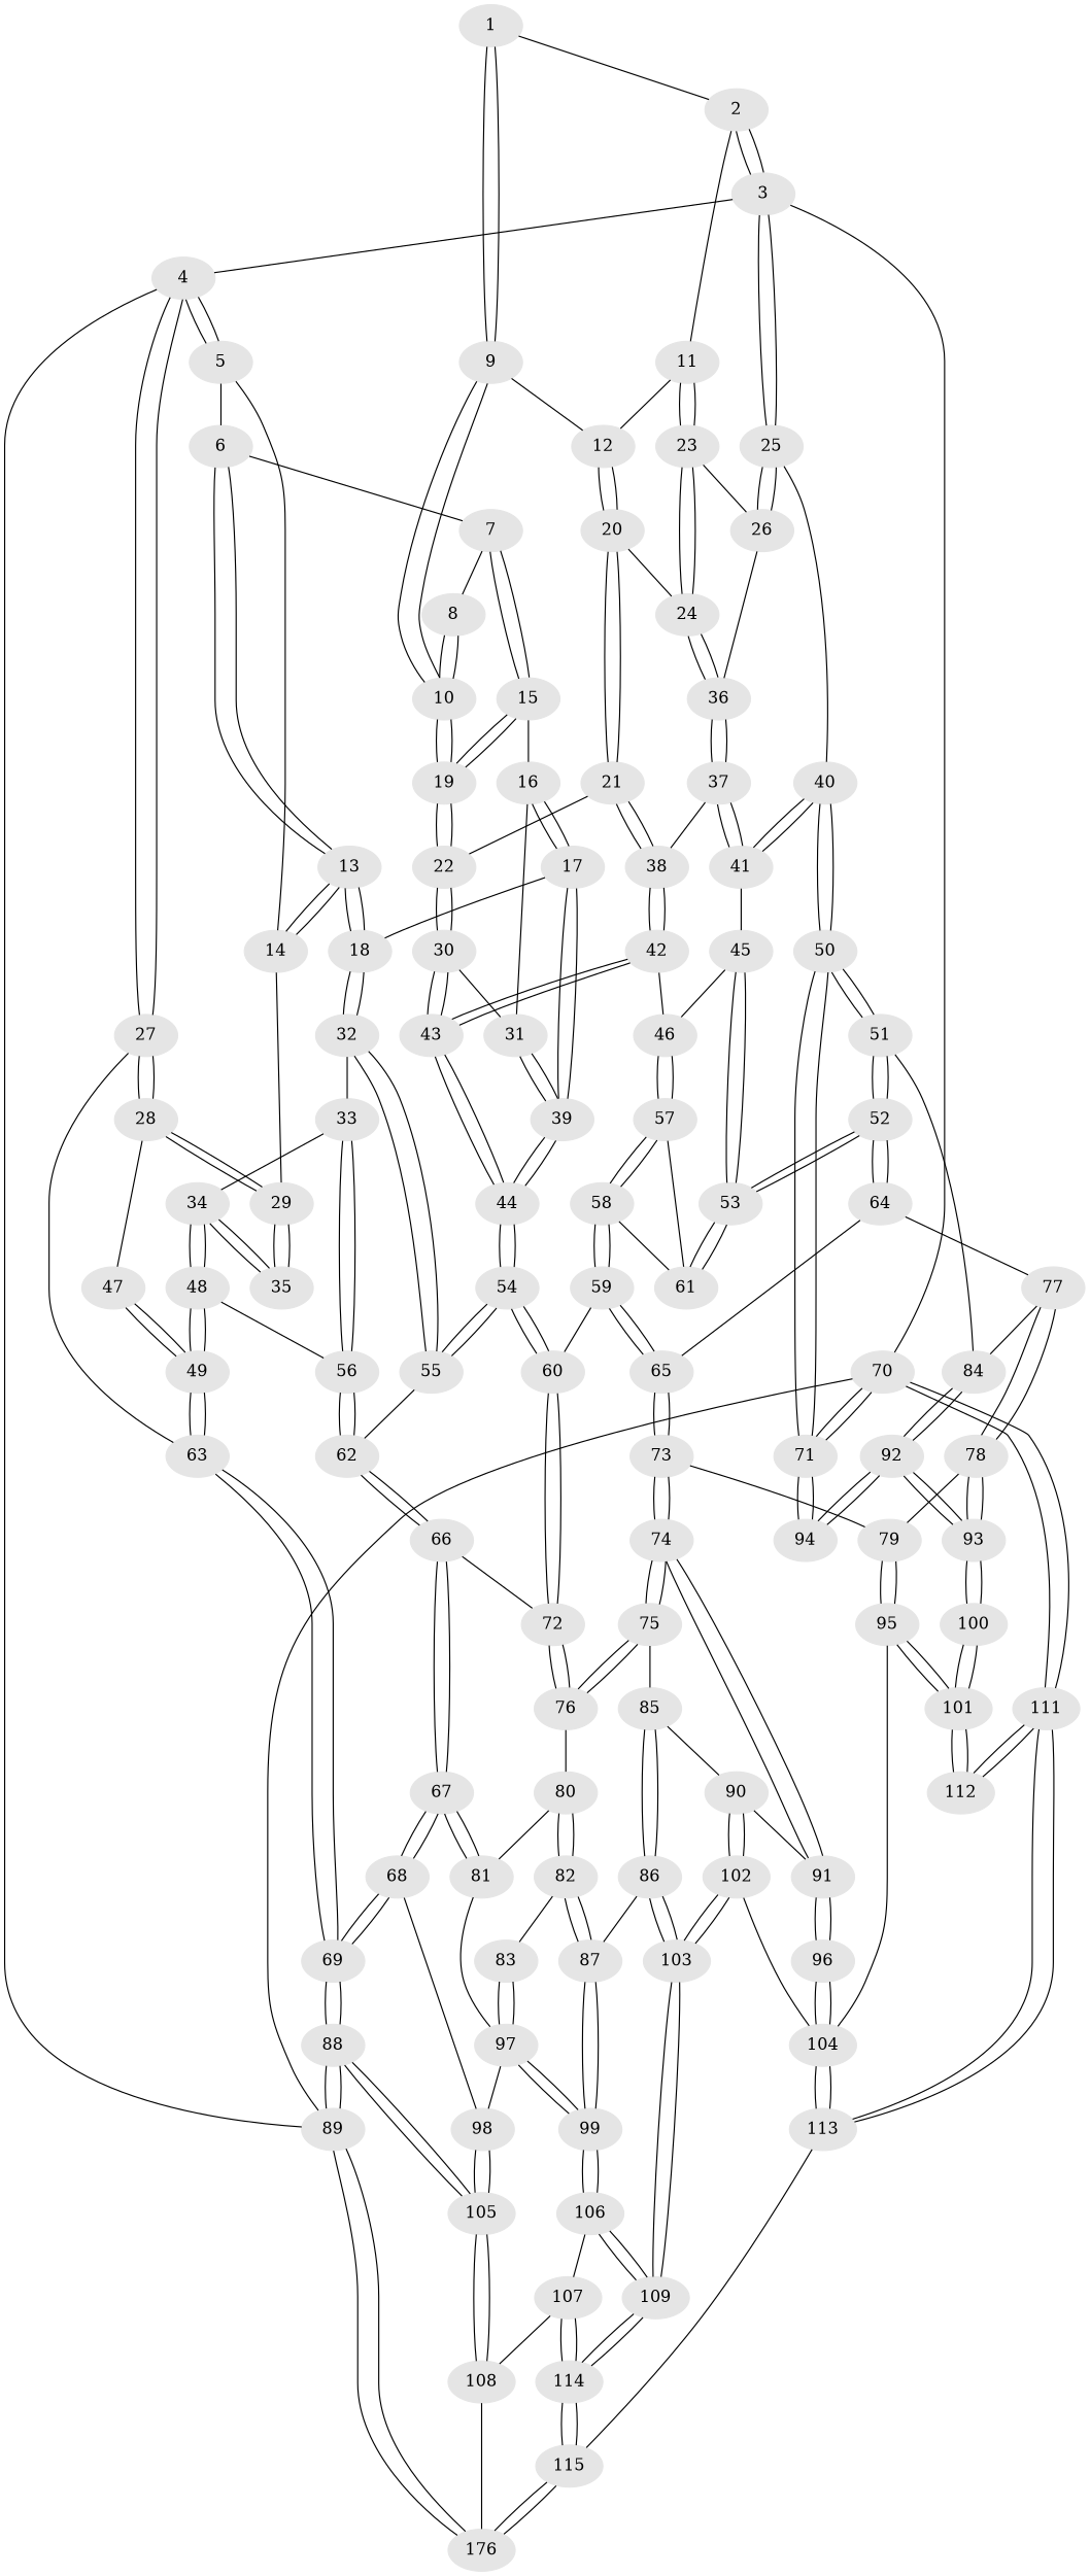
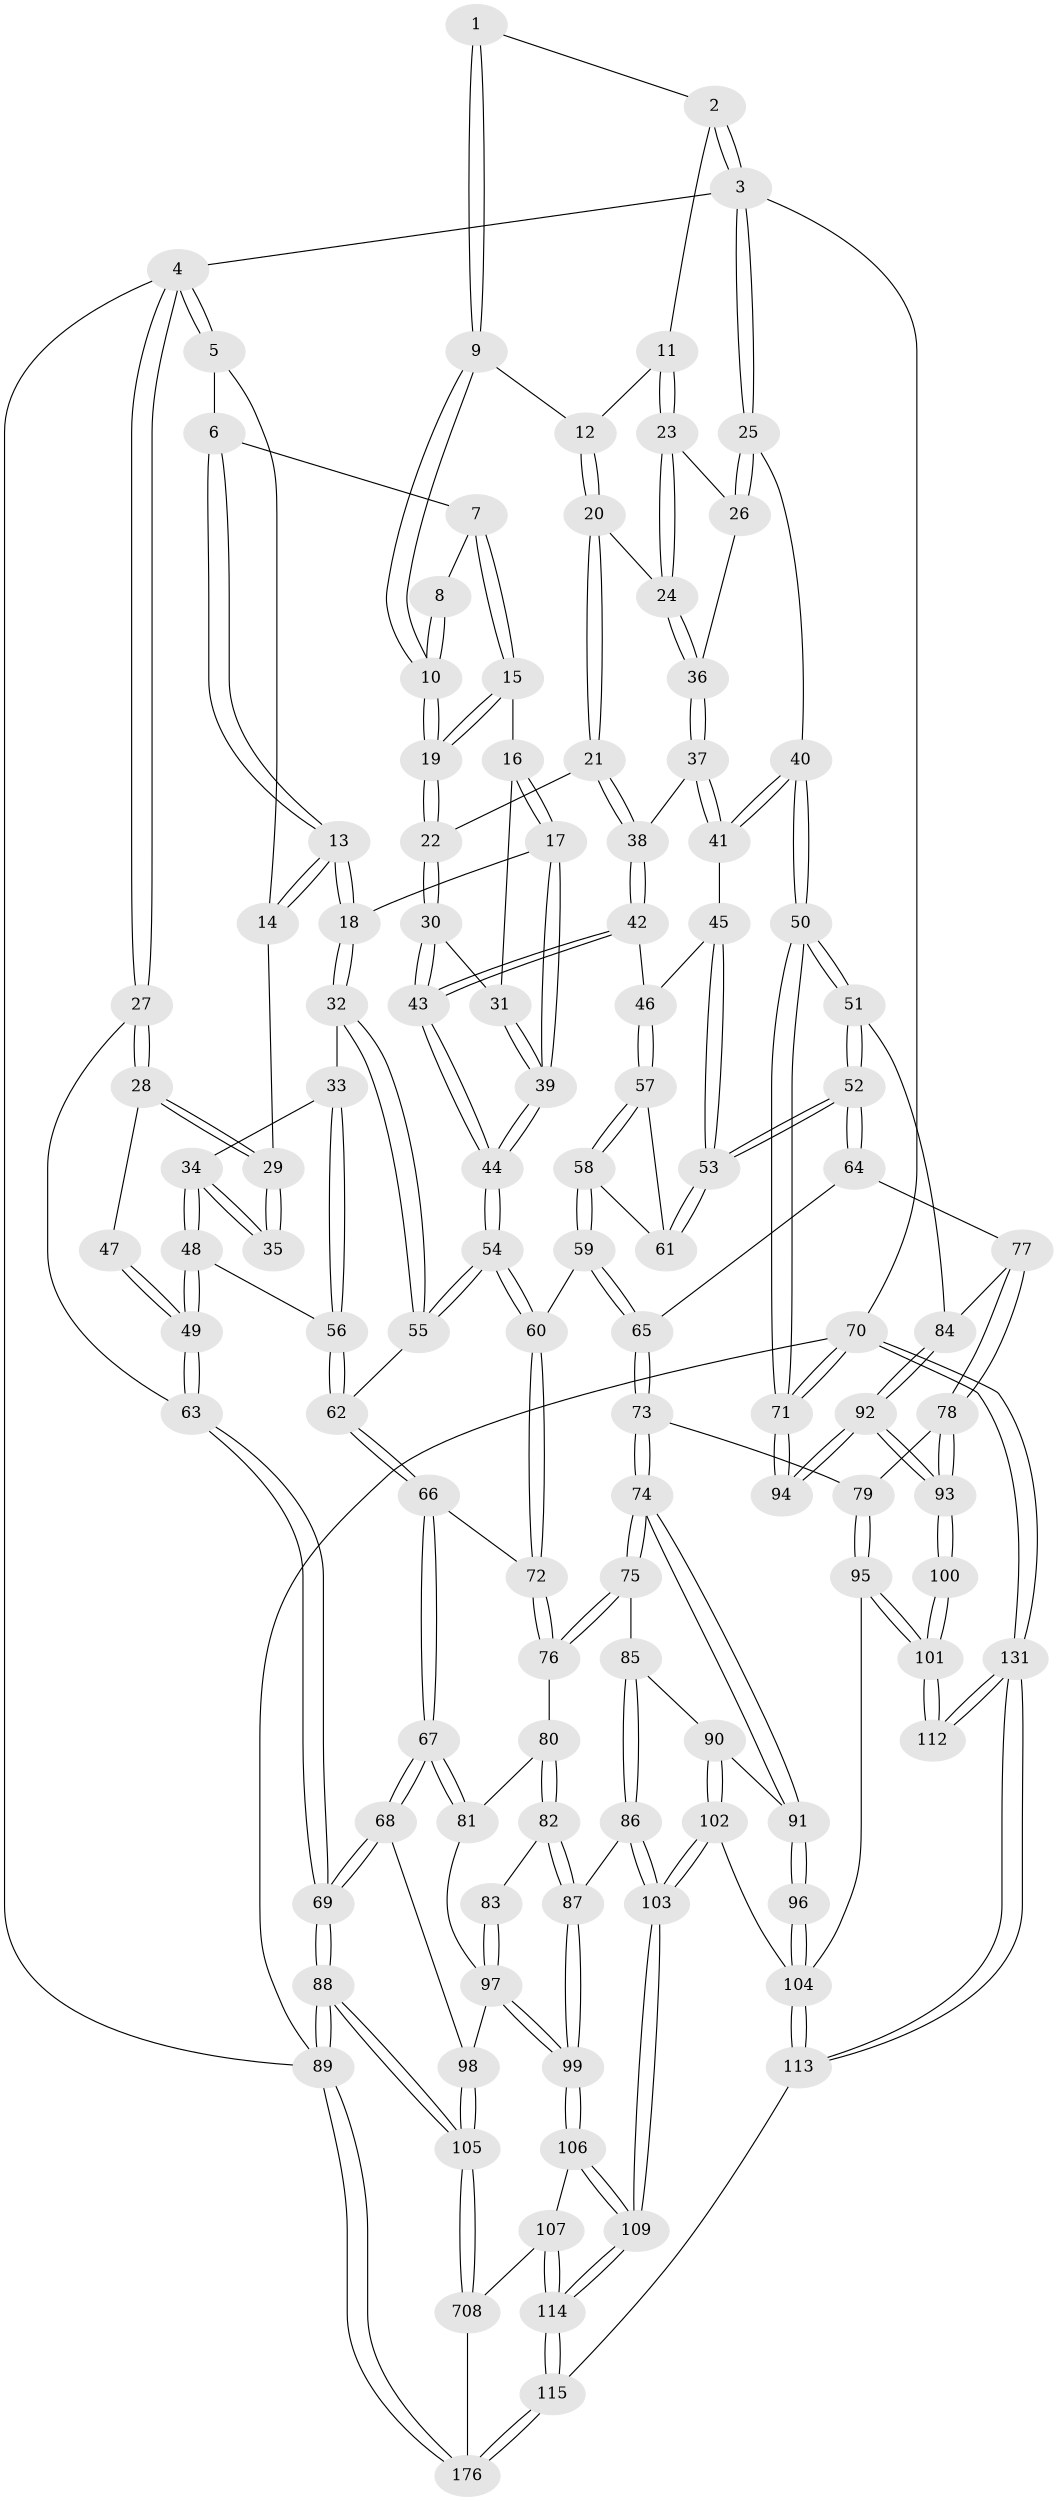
  graph {
    node [color=gray90 style=filled]
    1
    2
    9
    3
    11
    10
    12
    4
    25
    70
    23
    5
    27
    89
    26
    40
    71
-   111
+   111 [label=131]
    6
    14
    28
    63
    n23 [label=176]
    7
    13
    29
    8
    15
    18
    19
    16
    20
    22
    24
    21
    32
    35
    17
    31
    39
    44
    33
    55
    30
    38
    36
    42
    43
    37
    41
    50
    47
    69
    49
    34
    56
    62
    48
    45
    46
    54
    51
    53
    57
    60
    61
    58
    52
    84
    94
    64
    92
    65
    77
    72
    66
    59
    73
    76
    67
    88
    78
    74
    79
    68
    81
    98
    97
    105
    112
    113
    80
    75
    91
    95
    85
    96
    86
    90
    82
    93
    100
    101
    104
    83
    87
    99
    103
    102
    109
    106
-   108
+   108 [label=708]
    107
    114
    115
    1 -- 2
    1 -- 9
    1 -- 9
    2 -- 3
    2 -- 3
    2 -- 11
    9 -- 10
    9 -- 10
    9 -- 12
    3 -- 4
    3 -- 25
    3 -- 25
    3 -- 70
    11 -- 12
    11 -- 23
    11 -- 23
    10 -- 19
    10 -- 19
    12 -- 20
    12 -- 20
    4 -- 5
    4 -- 5
    4 -- 27
    4 -- 27
    4 -- 89
    25 -- 26
    25 -- 26
    25 -- 40
    70 -- 89
    70 -- 71
    70 -- 71
    70 -- 111
    70 -- 111
    23 -- 26
    23 -- 24
    23 -- 24
    5 -- 6
    5 -- 14
    27 -- 28
    27 -- 28
    27 -- 63
    89 -- n23
    89 -- n23
    26 -- 36
    40 -- 41
    40 -- 41
    40 -- 50
    40 -- 50
    71 -- 94
    71 -- 94
    111 -- 112
    111 -- 112
    111 -- 113
    111 -- 113
    6 -- 7
    6 -- 13
    6 -- 13
    14 -- 29
    28 -- 29
    28 -- 29
    28 -- 47
    63 -- 69
    63 -- 69
    7 -- 8
    7 -- 15
    7 -- 15
    13 -- 14
    13 -- 14
    13 -- 18
    13 -- 18
    29 -- 35
    29 -- 35
    8 -- 10
    8 -- 10
    15 -- 19
    15 -- 19
    15 -- 16
    18 -- 32
    18 -- 32
    19 -- 22
    19 -- 22
    16 -- 17
    16 -- 17
    16 -- 31
    20 -- 24
    20 -- 21
    20 -- 21
    22 -- 30
    22 -- 30
    24 -- 36
    24 -- 36
    21 -- 22
    21 -- 38
    21 -- 38
    32 -- 33
    32 -- 55
    32 -- 55
    17 -- 18
    17 -- 39
    17 -- 39
    31 -- 39
    31 -- 39
    39 -- 44
    39 -- 44
    44 -- 54
    44 -- 54
    33 -- 34
    33 -- 56
    33 -- 56
    55 -- 62
    30 -- 31
    30 -- 43
    30 -- 43
    38 -- 42
    38 -- 42
    36 -- 37
    36 -- 37
    42 -- 43
    42 -- 43
    42 -- 46
    43 -- 44
    43 -- 44
    37 -- 38
    37 -- 41
    37 -- 41
    41 -- 45
    50 -- 71
    50 -- 71
    50 -- 51
    50 -- 51
    47 -- 49
    47 -- 49
    69 -- 88
    69 -- 88
    49 -- 63
    49 -- 63
    34 -- 35
    34 -- 35
    34 -- 48
    34 -- 48
    56 -- 62
    56 -- 62
    62 -- 66
    62 -- 66
    48 -- 49
    48 -- 49
    48 -- 56
    45 -- 46
    45 -- 53
    45 -- 53
    46 -- 57
    46 -- 57
    54 -- 55
    54 -- 55
    54 -- 60
    54 -- 60
    51 -- 52
    51 -- 52
    51 -- 84
    53 -- 61
    53 -- 61
    57 -- 61
    57 -- 58
    57 -- 58
    60 -- 72
    60 -- 72
    58 -- 61
    58 -- 59
    58 -- 59
    52 -- 53
    52 -- 53
    52 -- 64
    52 -- 64
    84 -- 92
    84 -- 92
    64 -- 65
    64 -- 77
    92 -- 94
    92 -- 94
    92 -- 93
    92 -- 93
    65 -- 73
    65 -- 73
    77 -- 84
    77 -- 78
    77 -- 78
    72 -- 76
    72 -- 76
    66 -- 72
    66 -- 67
    66 -- 67
    59 -- 60
    59 -- 65
    59 -- 65
    73 -- 74
    73 -- 74
    73 -- 79
    76 -- 80
    67 -- 68
    67 -- 68
    67 -- 81
    67 -- 81
    88 -- 89
    88 -- 89
    88 -- 105
    88 -- 105
    78 -- 79
    78 -- 93
    78 -- 93
    74 -- 75
    74 -- 75
    74 -- 91
    74 -- 91
    79 -- 95
    79 -- 95
    68 -- 69
    68 -- 69
    68 -- 98
    81 -- 97
    98 -- 105
    98 -- 105
    97 -- 98
    97 -- 99
    97 -- 99
    105 -- 108
    105 -- 108
    113 -- 115
    80 -- 81
    80 -- 82
    80 -- 82
    75 -- 76
    75 -- 76
    75 -- 85
    91 -- 96
    91 -- 96
    95 -- 101
    95 -- 101
    95 -- 104
    85 -- 86
    85 -- 86
    85 -- 90
    96 -- 104
    96 -- 104
    86 -- 87
    86 -- 103
    86 -- 103
    90 -- 91
    90 -- 102
    90 -- 102
    82 -- 83
    82 -- 87
    82 -- 87
    93 -- 100
    93 -- 100
    100 -- 101
    100 -- 101
    101 -- 112
    101 -- 112
    104 -- 113
    104 -- 113
    83 -- 97
    83 -- 97
    87 -- 99
    87 -- 99
    99 -- 106
    99 -- 106
    103 -- 109
    103 -- 109
    102 -- 104
    102 -- 103
    102 -- 103
    109 -- 114
    109 -- 114
    106 -- 109
    106 -- 109
    106 -- 107
    108 -- n23
    107 -- 108
    107 -- 114
    107 -- 114
    114 -- 115
    114 -- 115
    115 -- n23
    115 -- n23
  }
